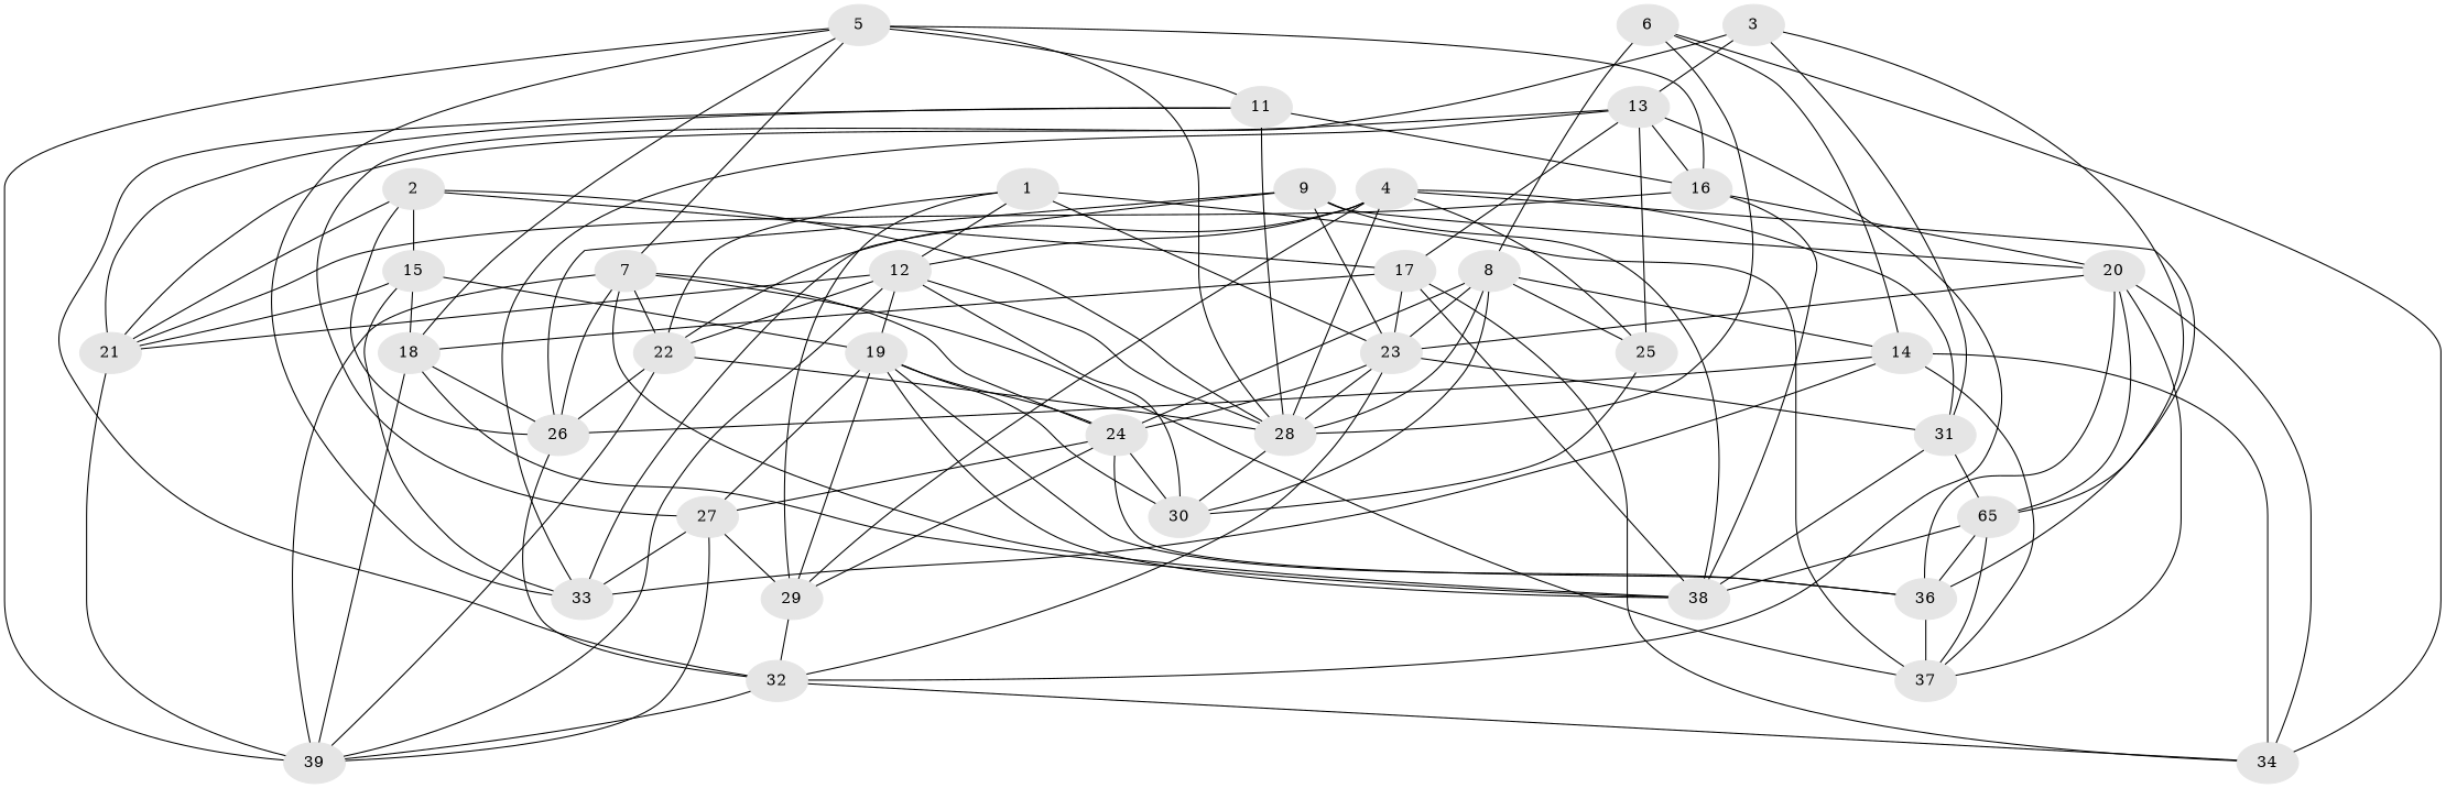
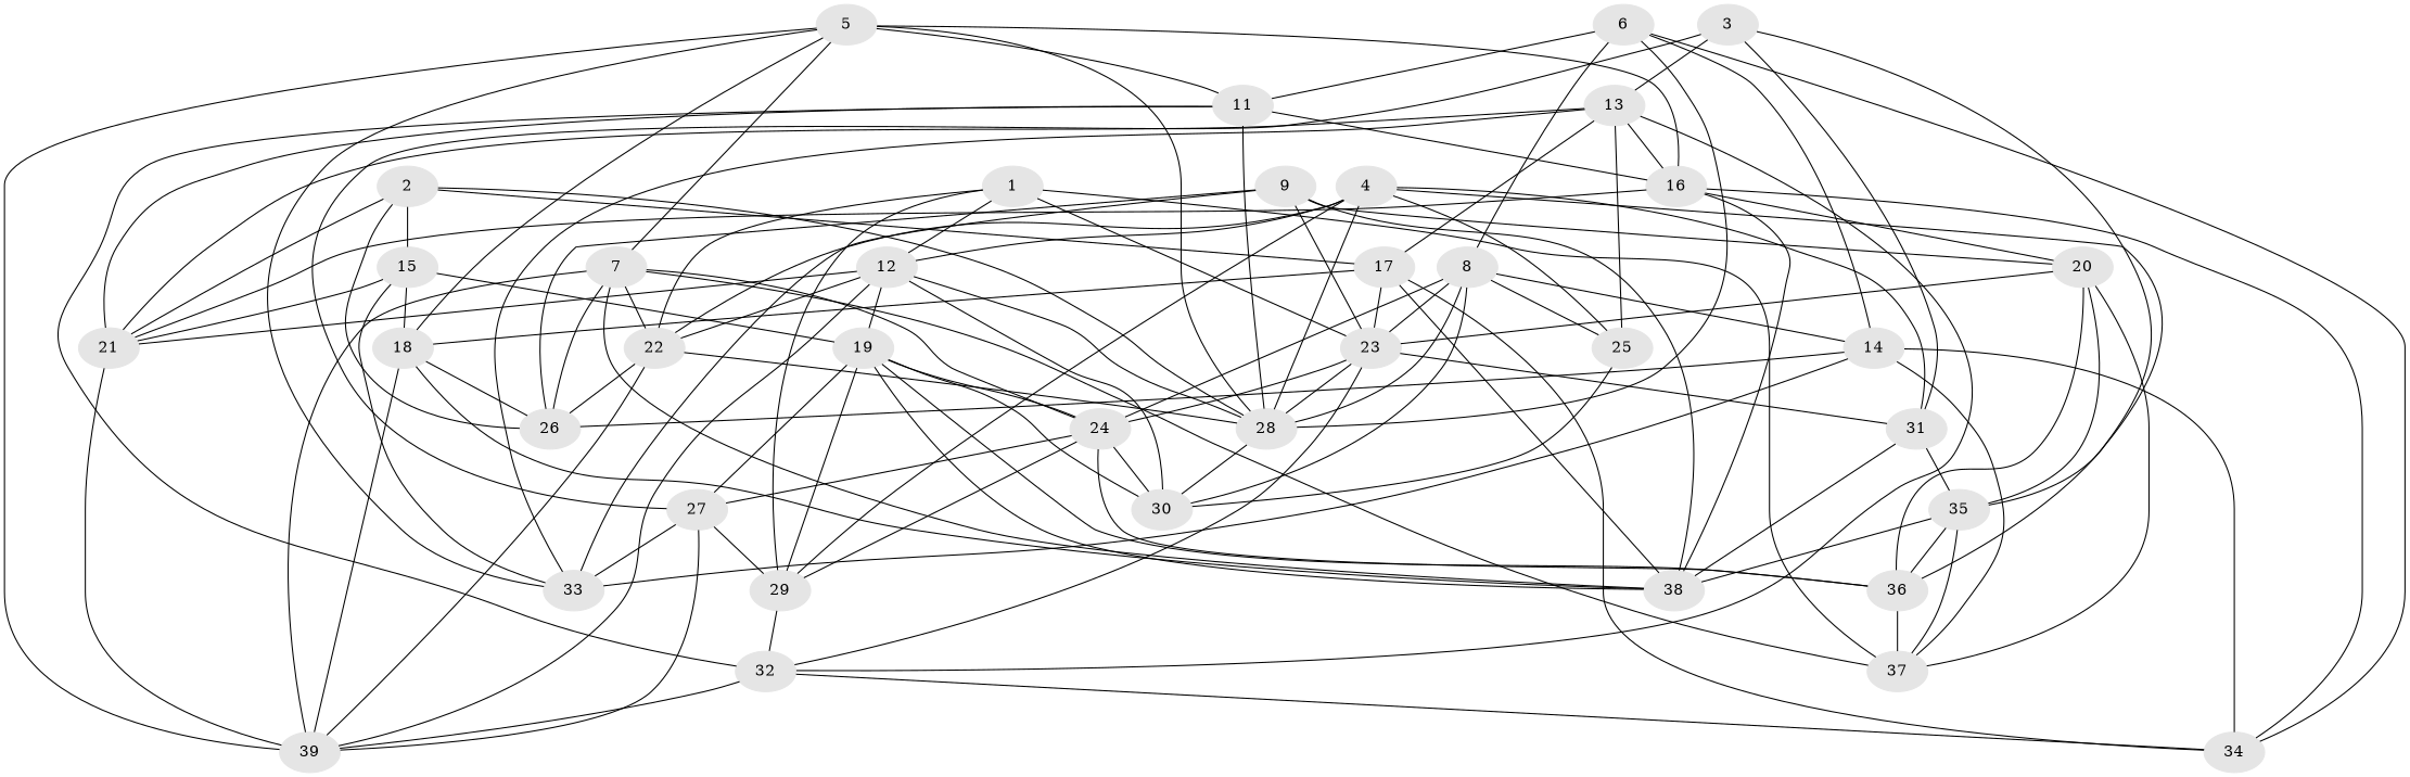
  graph {
    node [color=gray90 style=filled]
    edge [weight=1.0]
    1
    12
    22
    23
    29
    37
    21
    28
    39
    30
    19
    26
    31
    24
    32
    2
    15
    17
    18
    33
    34
    38
    3
    13
    27
-   35 [label=65]
+   35
    25
    16
    36
    4
    5
    7
    11
    20
    6
    8
    14
    9
    1 -- 12
    1 -- 22
    1 -- 23
    1 -- 29
    1 -- 37 [weight=2.0]
    12 -- 22
    12 -- 21
    12 -- 28
    12 -- 39
    12 -- 30
    12 -- 19
    22 -- 28
    22 -- 39
    22 -- 26 [weight=2.0]
    23 -- 28
    23 -- 31
    23 -- 24
    23 -- 32
    29 -- 32 [weight=2.0]
    21 -- 39 [weight=2.0]
    28 -- 30
    19 -- 29 [weight=2.0]
    19 -- 30
    19 -- 24
    19 -- 38
    19 -- 27
    19 -- 36
-   26 -- 32
    31 -- 38
    31 -- 35
    24 -- 29
    24 -- 30
    24 -- 27
    24 -- 36 [weight=2.0]
    32 -- 39 [weight=2.0]
    32 -- 34
    2 -- 21
    2 -- 28
    2 -- 26
    2 -- 15
    2 -- 17 [weight=2.0]
    15 -- 21 [weight=2.0]
    15 -- 19
    15 -- 18
    15 -- 33
    17 -- 23
    17 -- 18
    17 -- 34 [weight=2.0]
    17 -- 38
    18 -- 39
    18 -- 26
    18 -- 38
    3 -- 31
    3 -- 13
    3 -- 27
    3 -- 35
    13 -- 21
    13 -- 32
    13 -- 17
    13 -- 33
    13 -- 25 [weight=2.0]
    13 -- 16
    27 -- 29 [weight=2.0]
    27 -- 39
    27 -- 33 [weight=3.0]
    35 -- 37
    35 -- 38
    35 -- 36 [weight=2.0]
    25 -- 30
    16 -- 21
-   20 -- 34
+   16 -- 34
    16 -- 38
    16 -- 20 [weight=2.0]
    36 -- 37 [weight=2.0]
    4 -- 12
    4 -- 22
    4 -- 29 [weight=2.0]
    4 -- 28
    4 -- 31 [weight=3.0]
    4 -- 25
    4 -- 36
    5 -- 28
    5 -- 39
    5 -- 18
    5 -- 33
    5 -- 16 [weight=2.0]
    5 -- 7
    5 -- 11
    7 -- 22
    7 -- 37 [weight=2.0]
    7 -- 39
    7 -- 26
    7 -- 24
    7 -- 38
    11 -- 21 [weight=2.0]
    11 -- 28
    11 -- 32 [weight=2.0]
    11 -- 16 [weight=2.0]
    20 -- 23 [weight=2.0]
    20 -- 37
    20 -- 35 [weight=2.0]
    20 -- 36 [weight=2.0]
    6 -- 28
    6 -- 34
+   6 -- 11 [weight=2.0]
    6 -- 8
    6 -- 14
    8 -- 23
    8 -- 28
    8 -- 30
    8 -- 24 [weight=2.0]
    8 -- 25 [weight=3.0]
    8 -- 14
    14 -- 37 [weight=2.0]
    14 -- 26 [weight=2.0]
    14 -- 33
    14 -- 34
    9 -- 23
    9 -- 26 [weight=2.0]
    9 -- 33
    9 -- 38
    9 -- 20
  }
